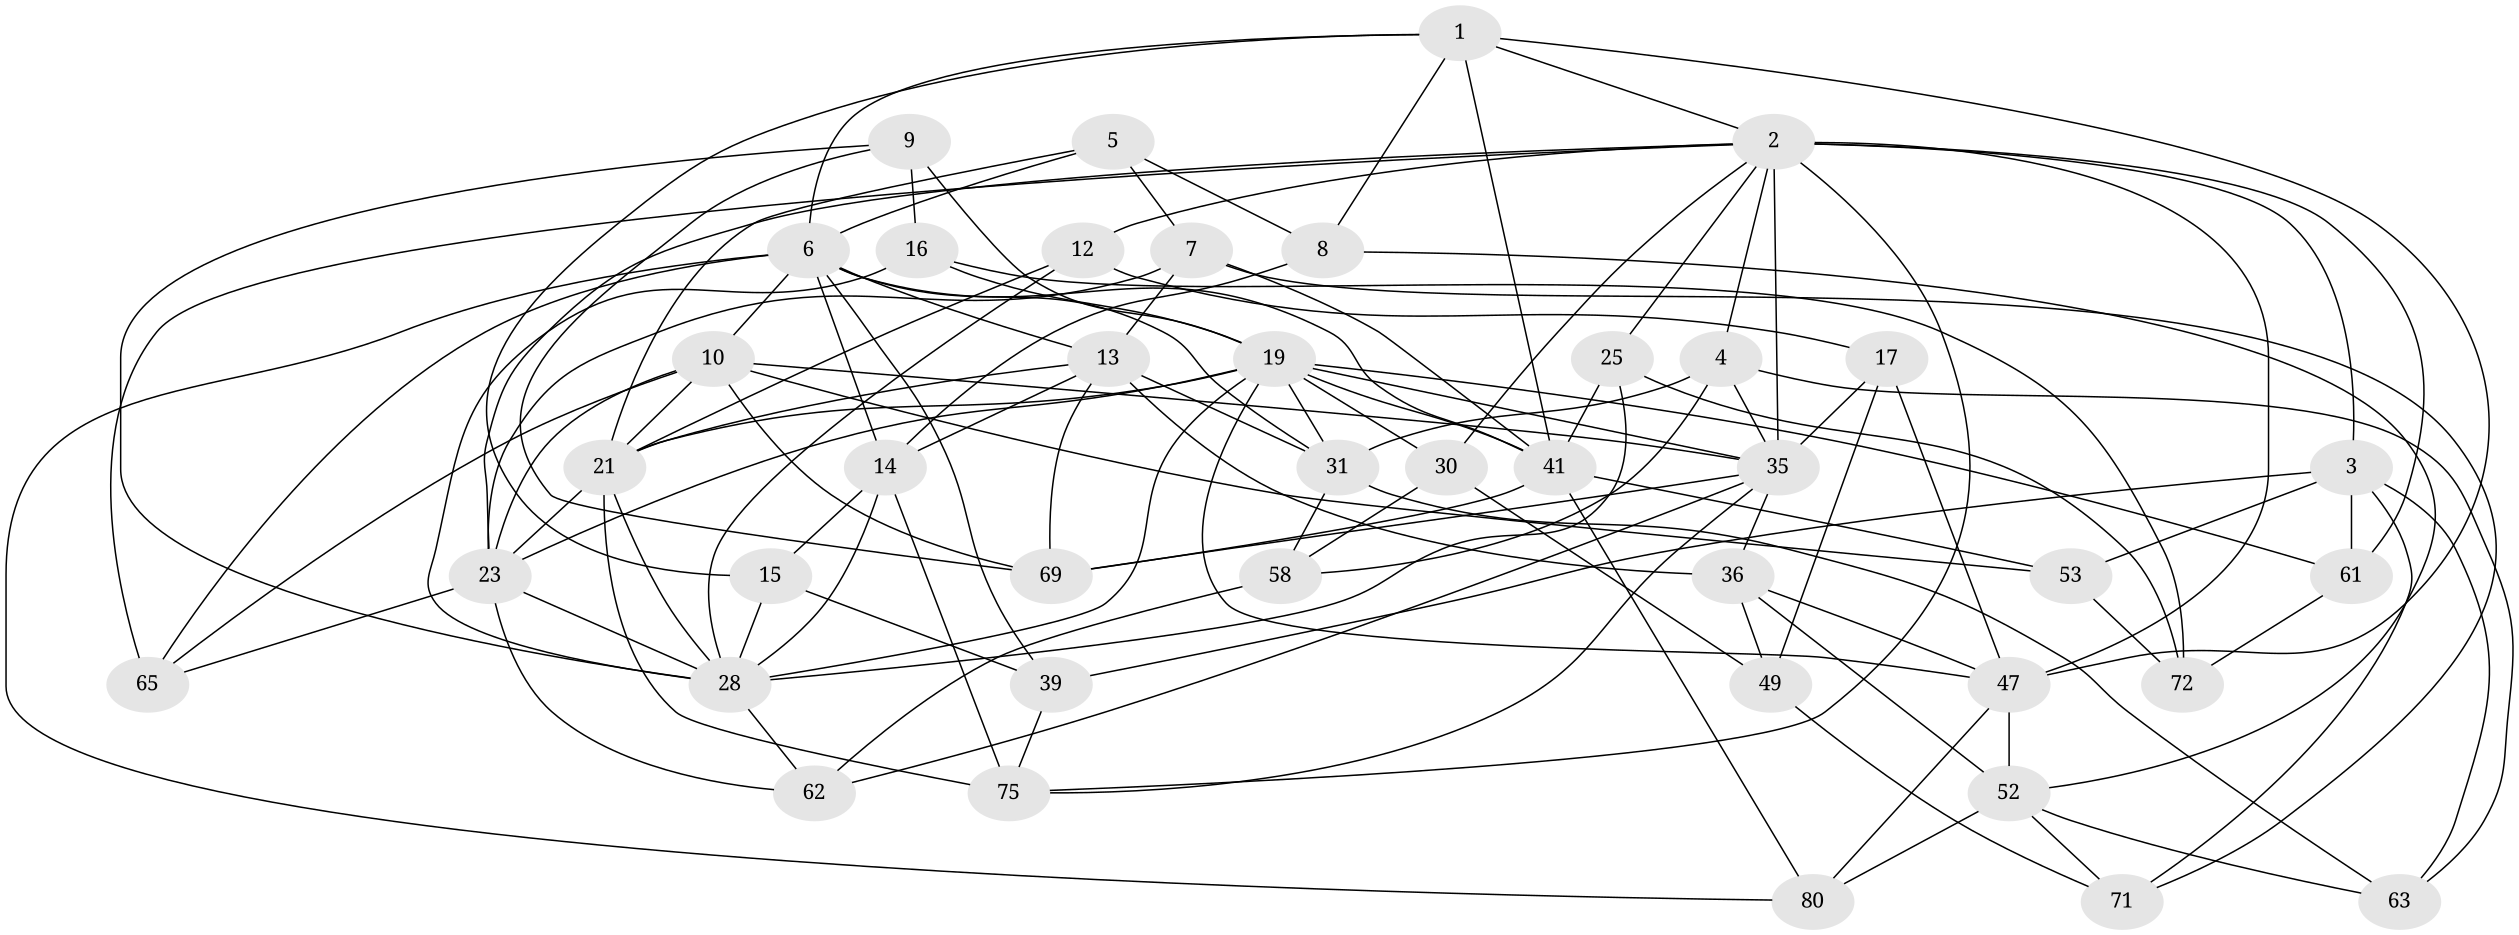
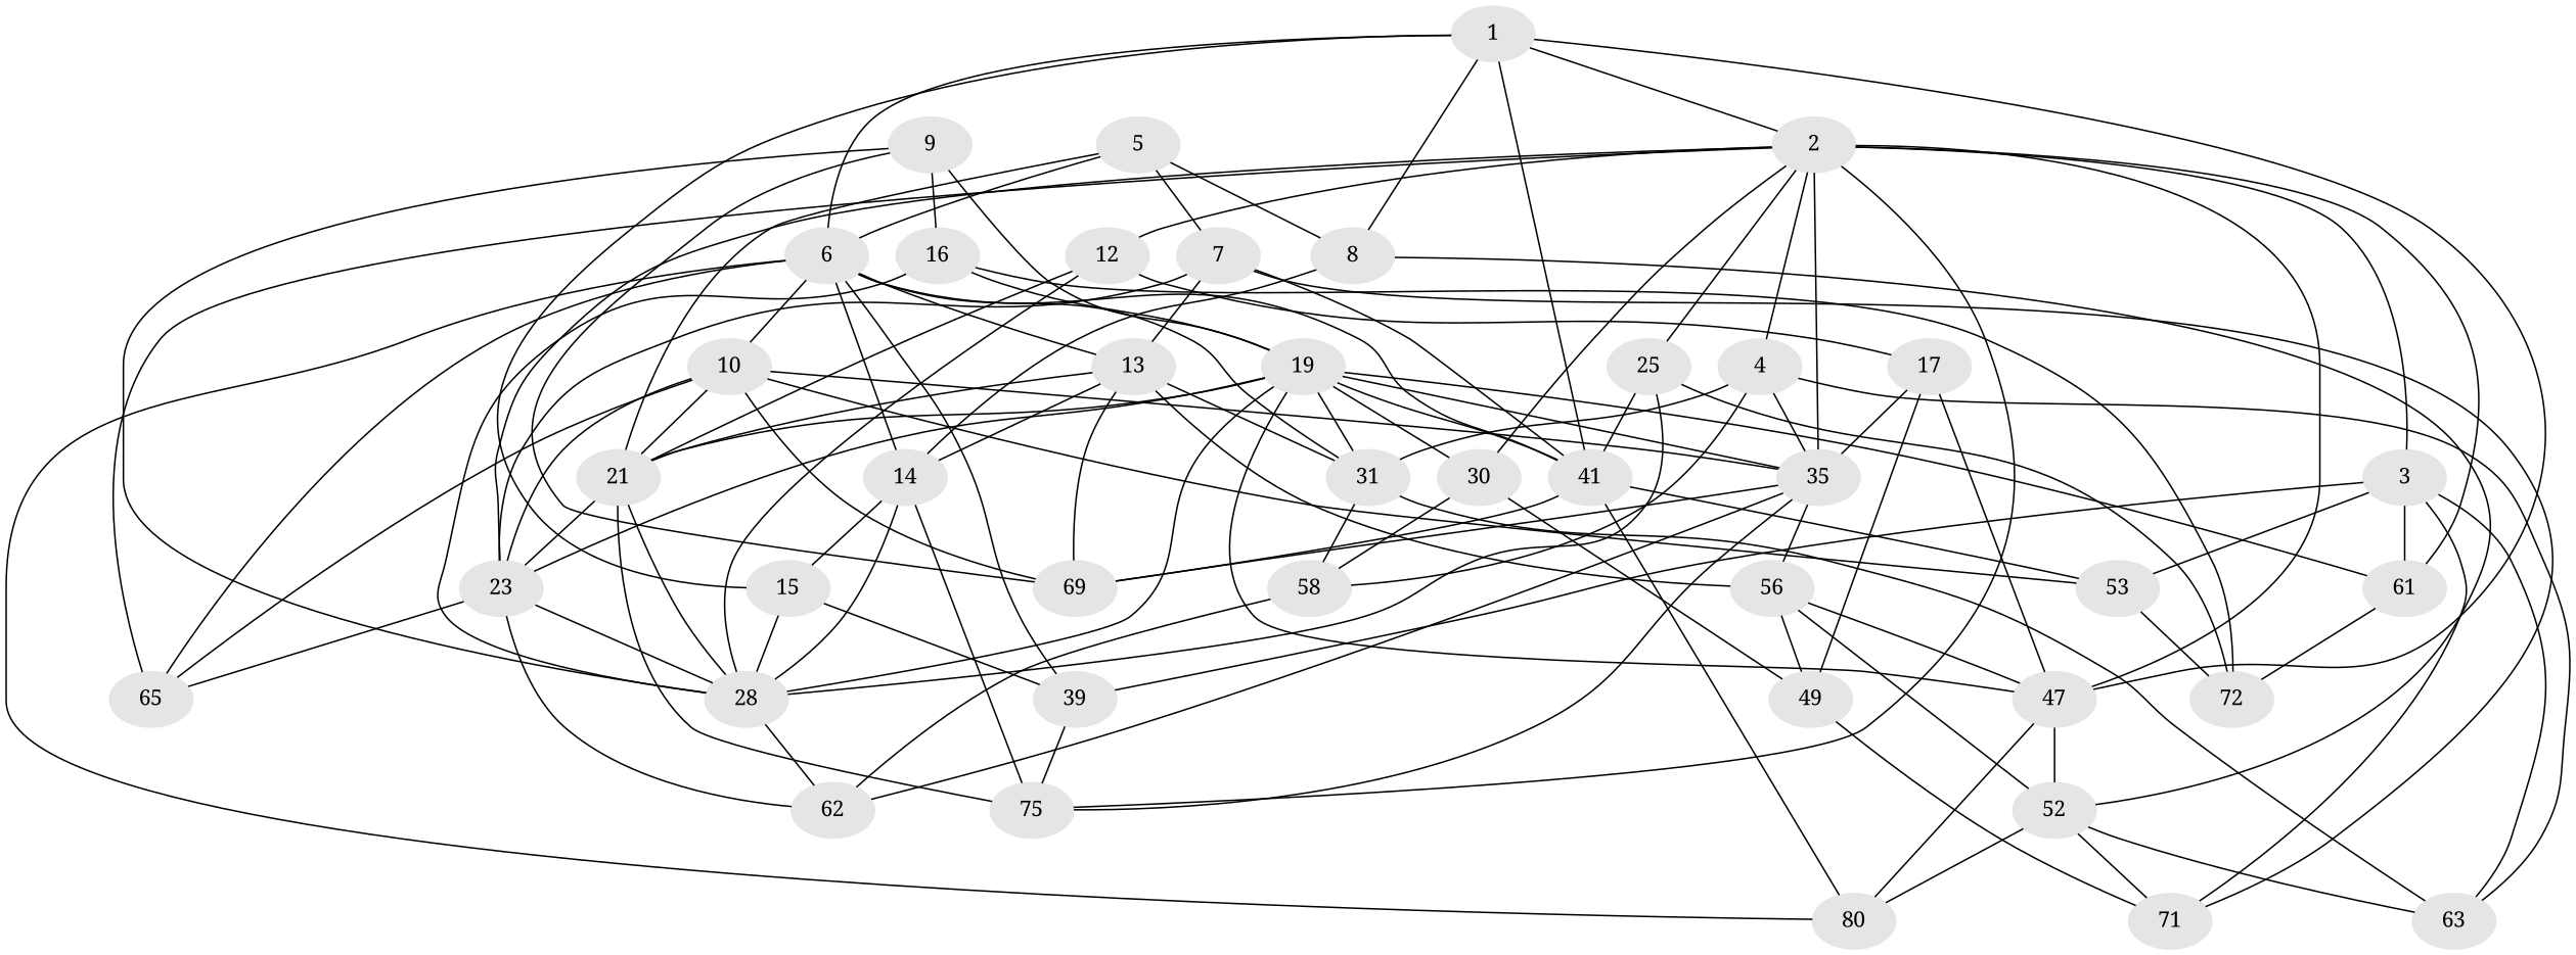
  graph {
    fontname="Noto Serif"
    node [color=gray90 fontname="Noto Serif" style=filled]
    edge [fontname="Noto Serif"]
    1 [super="+73"]
    2 [super="+27+29"]
    6 [super="+77+40+24"]
    8
    15
    41 [super="+45"]
    47 [super="+48+76"]
    3 [super="+68"]
    4 [super="+11"]
    12
    23 [super="+56"]
    25
    30
    35 [super="+44"]
    61
    65
    75 [super="+81"]
    39
    31 [super="+51"]
    10 [super="+70"]
    13 [super="+34+43"]
    14 [super="+37"]
    80
    52 [super="+59"]
    28 [super="+55+33"]
    53
    69 [super="+74"]
    63
    71
    58
    21 [super="+22+84"]
    17
    62
    72
    49
-   36 [super="+57"]
+   36 [super="+57" label=56]
    5 [super="+78"]
    7 [super="+18"]
    16 [super="+38"]
    19 [super="+32+60"]
    9
    1 -- 2
    1 -- 6
    1 -- 8
    1 -- 15
    1 -- 41
    1 -- 47
    2 -- 47 [weight=2]
    2 -- 3
    2 -- 4
    2 -- 12
    2 -- 23
    2 -- 25
    2 -- 30
    2 -- 35 [weight=2]
    2 -- 61
    2 -- 65
    2 -- 75
    6 -- 41
    6 -- 65
    6 -- 39
    6 -- 31
    6 -- 10
    6 -- 13
    6 -- 14
    6 -- 80
    8 -- 14
    8 -- 52
    15 -- 39
    15 -- 28
    41 -- 80
    41 -- 53
    41 -- 69
    47 -- 80
    47 -- 52
    3 -- 61
    3 -- 39
    3 -- 53
    3 -- 63
    3 -- 71
    4 -- 35
    4 -- 31
    4 -- 63
    4 -- 58
    12 -- 28
    12 -- 21
    12 -- 17
    23 -- 65
    23 -- 28
    23 -- 62
    25 -- 41
    25 -- 28
    25 -- 72
    30 -- 58
    30 -- 49
    35 -- 75
    35 -- 69
    35 -- 62
    35 -- 36
    61 -- 72
    39 -- 75
    31 -- 63
    31 -- 58
    10 -- 23
    10 -- 35
    10 -- 65
    10 -- 53
    10 -- 69 [weight=2]
    10 -- 21
    13 -- 31
    13 -- 14
    13 -- 69
    13 -- 21
    13 -- 36 [weight=2]
    14 -- 15
    14 -- 75
    14 -- 28
    52 -- 80
    52 -- 63
    52 -- 71
    28 -- 62
    53 -- 72
    58 -- 62
    21 -- 23
    21 -- 75 [weight=2]
    21 -- 28
    17 -- 47
    17 -- 35
    17 -- 49
    49 -- 71
    36 -- 47
    36 -- 52
    36 -- 49
    5 -- 6
    5 -- 8
    5 -- 21 [weight=2]
    5 -- 7 [weight=2]
    7 -- 41
    7 -- 23
    7 -- 13
    7 -- 71
    16 -- 28
    16 -- 72
    16 -- 19
    19 -- 41
    19 -- 47
    19 -- 23
    19 -- 30
    19 -- 35
    19 -- 61
    19 -- 31
    19 -- 28
    19 -- 21
    9 -- 28
    9 -- 69
    9 -- 16
    9 -- 19
  }
